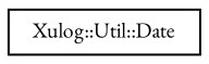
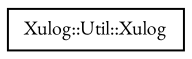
  digraph {
    rankdir=LR
    fontname="EB Garamond"
-   n1 [color=black fillcolor=white fontname="EB Garamond" fontsize=10 height=0.2 label="Xulog::Util::Date" shape=record style=filled width=0.4]
+   n1 [color=black fillcolor=white fontname="EB Garamond" fontsize=10 height=0.2 label="Xulog::Util::Xulog" shape=record style=filled width=0.4]
  }
